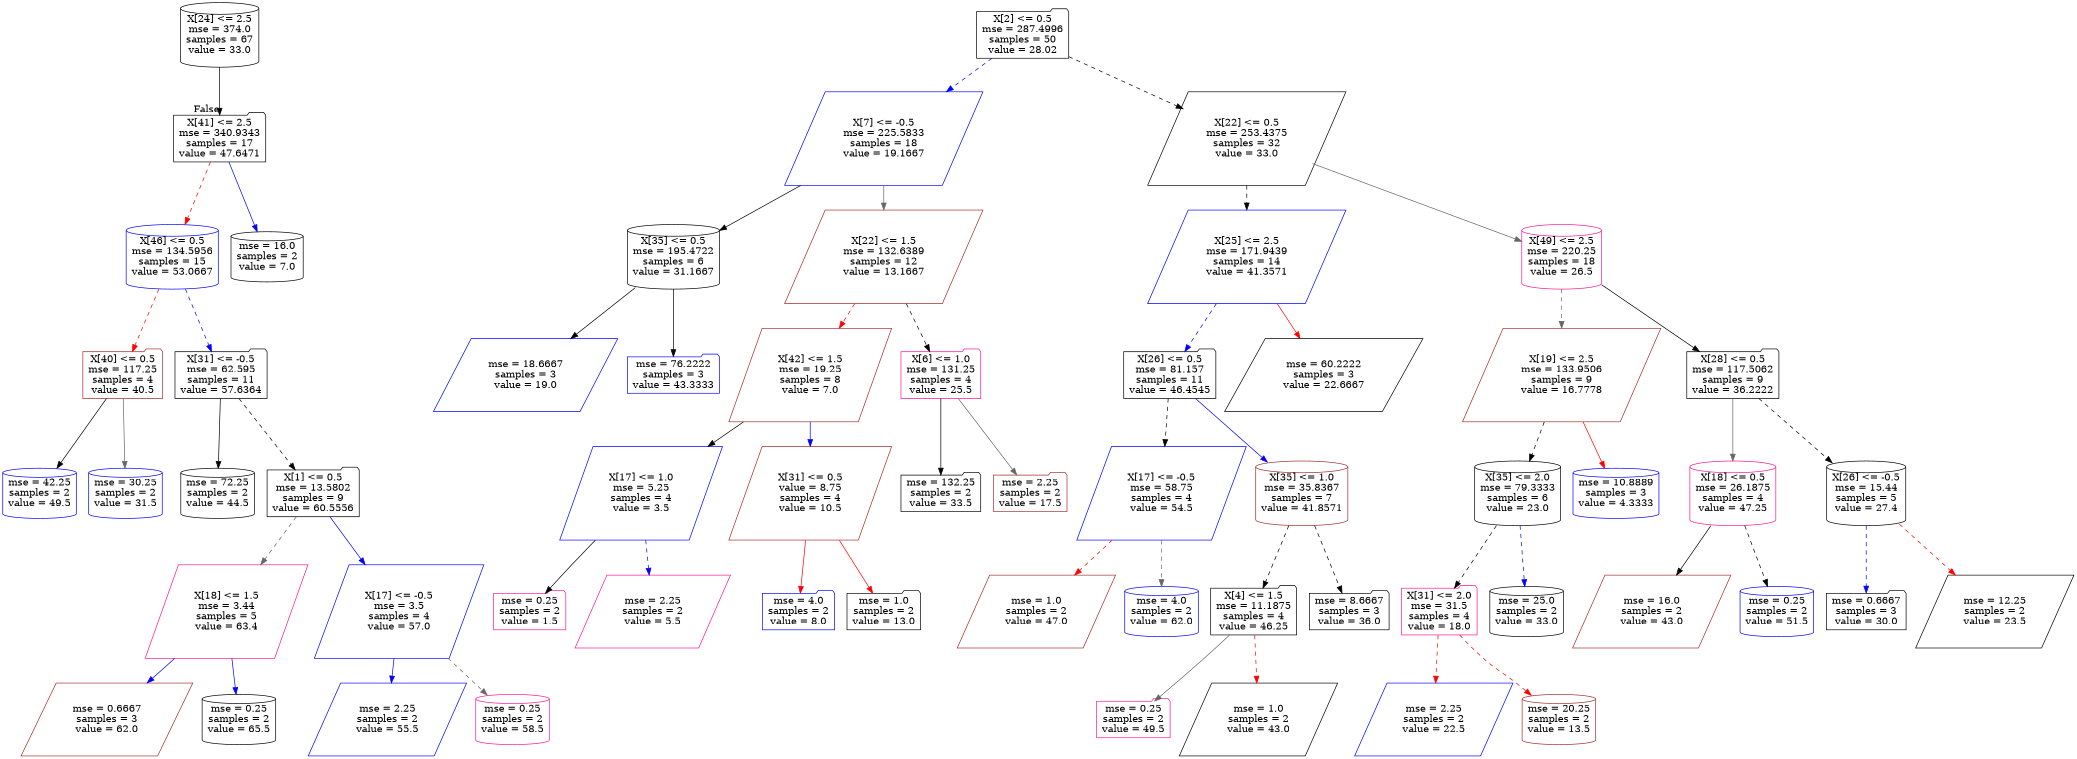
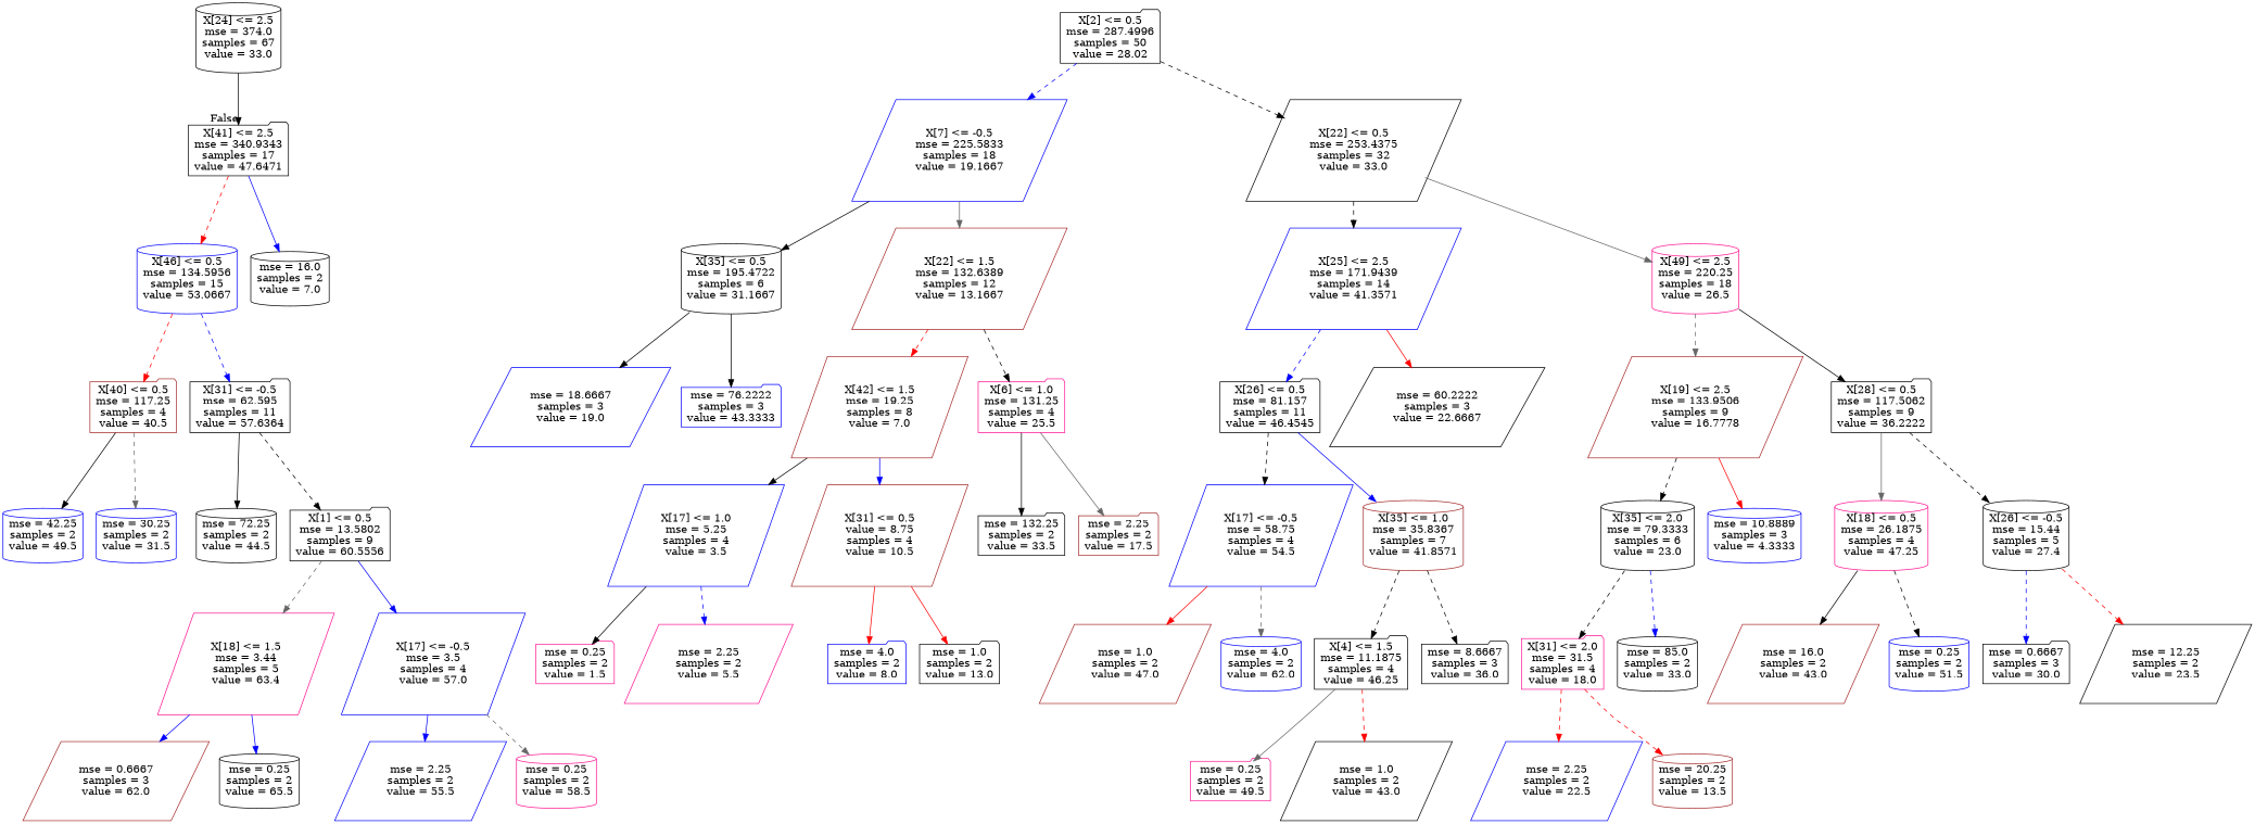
  digraph {
    node [color=black shape=parallelogram]
    edge [color=black style=dashed]
    n1 [label="X[24] <= 2.5\nmse = 374.0\nsamples = 67\nvalue = 33.0" shape=cylinder]
    n2 [label="X[41] <= 2.5\nmse = 340.9343\nsamples = 17\nvalue = 47.6471" shape=folder]
    n3 [label="X[2] <= 0.5\nmse = 287.4996\nsamples = 50\nvalue = 28.02" shape=folder]
    n4 [color=blue label="X[7] <= -0.5\nmse = 225.5833\nsamples = 18\nvalue = 19.1667"]
    n5 [label="X[22] <= 0.5\nmse = 253.4375\nsamples = 32\nvalue = 33.0"]
    n6 [color=blue label="X[46] <= 0.5\nmse = 134.5956\nsamples = 15\nvalue = 53.0667" shape=cylinder]
    n7 [label="mse = 16.0\nsamples = 2\nvalue = 7.0" shape=cylinder]
    n8 [label="X[35] <= 0.5\nmse = 195.4722\nsamples = 6\nvalue = 31.1667" shape=cylinder]
    n9 [color=brown label="X[22] <= 1.5\nmse = 132.6389\nsamples = 12\nvalue = 13.1667"]
    n10 [color=blue label="X[25] <= 2.5\nmse = 171.9439\nsamples = 14\nvalue = 41.3571"]
    n11 [color=deeppink label="X[49] <= 2.5\nmse = 220.25\nsamples = 18\nvalue = 26.5" shape=cylinder]
    n12 [color=blue label="mse = 18.6667\nsamples = 3\nvalue = 19.0"]
    n13 [color=blue label="mse = 76.2222\nsamples = 3\nvalue = 43.3333" shape=folder]
    n14 [color=brown label="X[42] <= 1.5\nmse = 19.25\nsamples = 8\nvalue = 7.0"]
    n15 [color=deeppink label="X[6] <= 1.0\nmse = 131.25\nsamples = 4\nvalue = 25.5" shape=folder]
    n16 [color=blue label="X[17] <= 1.0\nmse = 5.25\nsamples = 4\nvalue = 3.5"]
    n17 [color=brown label="X[31] <= 0.5\nvalue = 8.75\nsamples = 4\nvalue = 10.5"]
    n18 [label="mse = 132.25\nsamples = 2\nvalue = 33.5" shape=folder]
    n19 [color=brown label="mse = 2.25\nsamples = 2\nvalue = 17.5" shape=folder]
    n20 [color=deeppink label="mse = 0.25\nsamples = 2\nvalue = 1.5" shape=folder]
    n21 [color=deeppink label="mse = 2.25\nsamples = 2\nvalue = 5.5"]
    n22 [color=blue label="mse = 4.0\nsamples = 2\nvalue = 8.0" shape=folder]
    n23 [label="mse = 1.0\nsamples = 2\nvalue = 13.0" shape=folder]
    n24 [label="X[26] <= 0.5\nmse = 81.157\nsamples = 11\nvalue = 46.4545" shape=folder]
    n25 [label="mse = 60.2222\nsamples = 3\nvalue = 22.6667"]
    n26 [color=brown label="X[19] <= 2.5\nmse = 133.9506\nsamples = 9\nvalue = 16.7778"]
    n27 [label="X[28] <= 0.5\nmse = 117.5062\nsamples = 9\nvalue = 36.2222" shape=folder]
    n28 [color=blue label="X[17] <= -0.5\nmse = 58.75\nsamples = 4\nvalue = 54.5"]
    n29 [color=brown label="X[35] <= 1.0\nmse = 35.8367\nsamples = 7\nvalue = 41.8571" shape=cylinder]
    n30 [color=brown label="mse = 1.0\nsamples = 2\nvalue = 47.0"]
    n31 [color=blue label="mse = 4.0\nsamples = 2\nvalue = 62.0" shape=cylinder]
    n32 [label="X[4] <= 1.5\nmse = 11.1875\nsamples = 4\nvalue = 46.25" shape=folder]
    n33 [label="mse = 8.6667\nsamples = 3\nvalue = 36.0" shape=folder]
    n34 [color=deeppink label="mse = 0.25\nsamples = 2\nvalue = 49.5" shape=folder]
    n35 [label="mse = 1.0\nsamples = 2\nvalue = 43.0"]
    n36 [label="X[35] <= 2.0\nmse = 79.3333\nsamples = 6\nvalue = 23.0" shape=cylinder]
    n37 [color=blue label="mse = 10.8889\nsamples = 3\nvalue = 4.3333" shape=cylinder]
    n38 [color=deeppink label="X[18] <= 0.5\nmse = 26.1875\nsamples = 4\nvalue = 47.25" shape=cylinder]
    n39 [label="X[26] <= -0.5\nmse = 15.44\nsamples = 5\nvalue = 27.4" shape=cylinder]
    n40 [color=deeppink label="X[31] <= 2.0\nmse = 31.5\nsamples = 4\nvalue = 18.0" shape=folder]
-   n41 [label="mse = 25.0\nsamples = 2\nvalue = 33.0" shape=cylinder]
+   n41 [label="mse = 85.0\nsamples = 2\nvalue = 33.0" shape=cylinder]
    n42 [color=blue label="mse = 2.25\nsamples = 2\nvalue = 22.5"]
    n43 [color=brown label="mse = 20.25\nsamples = 2\nvalue = 13.5" shape=cylinder]
    n44 [color=brown label="mse = 16.0\nsamples = 2\nvalue = 43.0"]
    n45 [color=blue label="mse = 0.25\nsamples = 2\nvalue = 51.5" shape=cylinder]
    n46 [label="mse = 0.6667\nsamples = 3\nvalue = 30.0" shape=folder]
    n47 [label="mse = 12.25\nsamples = 2\nvalue = 23.5"]
    n48 [color=brown label="X[40] <= 0.5\nmse = 117.25\nsamples = 4\nvalue = 40.5" shape=folder]
    n49 [label="X[31] <= -0.5\nmse = 62.595\nsamples = 11\nvalue = 57.6364" shape=folder]
    n50 [color=blue label="mse = 42.25\nsamples = 2\nvalue = 49.5" shape=cylinder]
    n51 [color=blue label="mse = 30.25\nsamples = 2\nvalue = 31.5" shape=cylinder]
    n52 [label="mse = 72.25\nsamples = 2\nvalue = 44.5" shape=cylinder]
    n53 [label="X[1] <= 0.5\nmse = 13.5802\nsamples = 9\nvalue = 60.5556" shape=folder]
    n54 [color=deeppink label="X[18] <= 1.5\nmse = 3.44\nsamples = 5\nvalue = 63.4"]
    n55 [color=blue label="X[17] <= -0.5\nmse = 3.5\nsamples = 4\nvalue = 57.0"]
    n56 [color=brown label="mse = 0.6667\nsamples = 3\nvalue = 62.0"]
    n57 [label="mse = 0.25\nsamples = 2\nvalue = 65.5" shape=cylinder]
    n58 [color=blue label="mse = 2.25\nsamples = 2\nvalue = 55.5"]
    n59 [color=deeppink label="mse = 0.25\nsamples = 2\nvalue = 58.5" shape=cylinder]
    n1 -> n2 [headlabel=False labelangle=-45 labeldistance=2.5 style=solid]
    n2 -> n6 [color=red]
    n2 -> n7 [color=blue style=solid]
    n3 -> n4 [color=blue]
    n3 -> n5
    n4 -> n8 [style=solid]
    n4 -> n9 [color=gray40 style=solid]
    n5 -> n10
    n5 -> n11 [color=gray40 style=solid]
    n6 -> n48 [color=red]
    n6 -> n49 [color=blue]
    n8 -> n12 [style=solid]
    n8 -> n13 [style=solid]
    n9 -> n14 [color=red]
    n9 -> n15
    n10 -> n24 [color=blue]
    n10 -> n25 [color=red style=solid]
    n11 -> n26 [color=gray40]
    n11 -> n27 [style=solid]
    n14 -> n16 [style=solid]
    n14 -> n17 [color=blue style=solid]
    n15 -> n18 [style=solid]
    n15 -> n19 [color=gray40 style=solid]
    n16 -> n20 [style=solid]
    n16 -> n21 [color=blue]
    n17 -> n22 [color=red style=solid]
    n17 -> n23 [color=red style=solid]
    n24 -> n28
    n24 -> n29 [color=blue style=solid]
    n26 -> n36
    n26 -> n37 [color=red style=solid]
    n27 -> n38 [color=gray40 style=solid]
    n27 -> n39
-   n28 -> n30 [color=red]
+   n28 -> n30 [color=red style=solid]
    n28 -> n31 [color=gray40]
    n29 -> n32
    n29 -> n33
    n32 -> n34 [color=gray40 style=solid]
    n32 -> n35 [color=red]
    n36 -> n40
    n36 -> n41 [color=blue]
    n38 -> n44 [style=solid]
    n38 -> n45
    n39 -> n46 [color=blue]
    n39 -> n47 [color=red]
    n40 -> n42 [color=red]
    n40 -> n43 [color=red]
    n48 -> n50 [style=solid]
-   n48 -> n51 [color=gray40 style=solid]
+   n48 -> n51 [color=gray40]
    n49 -> n52 [style=solid]
    n49 -> n53
    n53 -> n54 [color=gray40]
    n53 -> n55 [color=blue style=solid]
    n54 -> n56 [color=blue style=solid]
    n54 -> n57 [color=blue style=solid]
    n55 -> n58 [color=blue style=solid]
    n55 -> n59 [color=gray40]
  }
